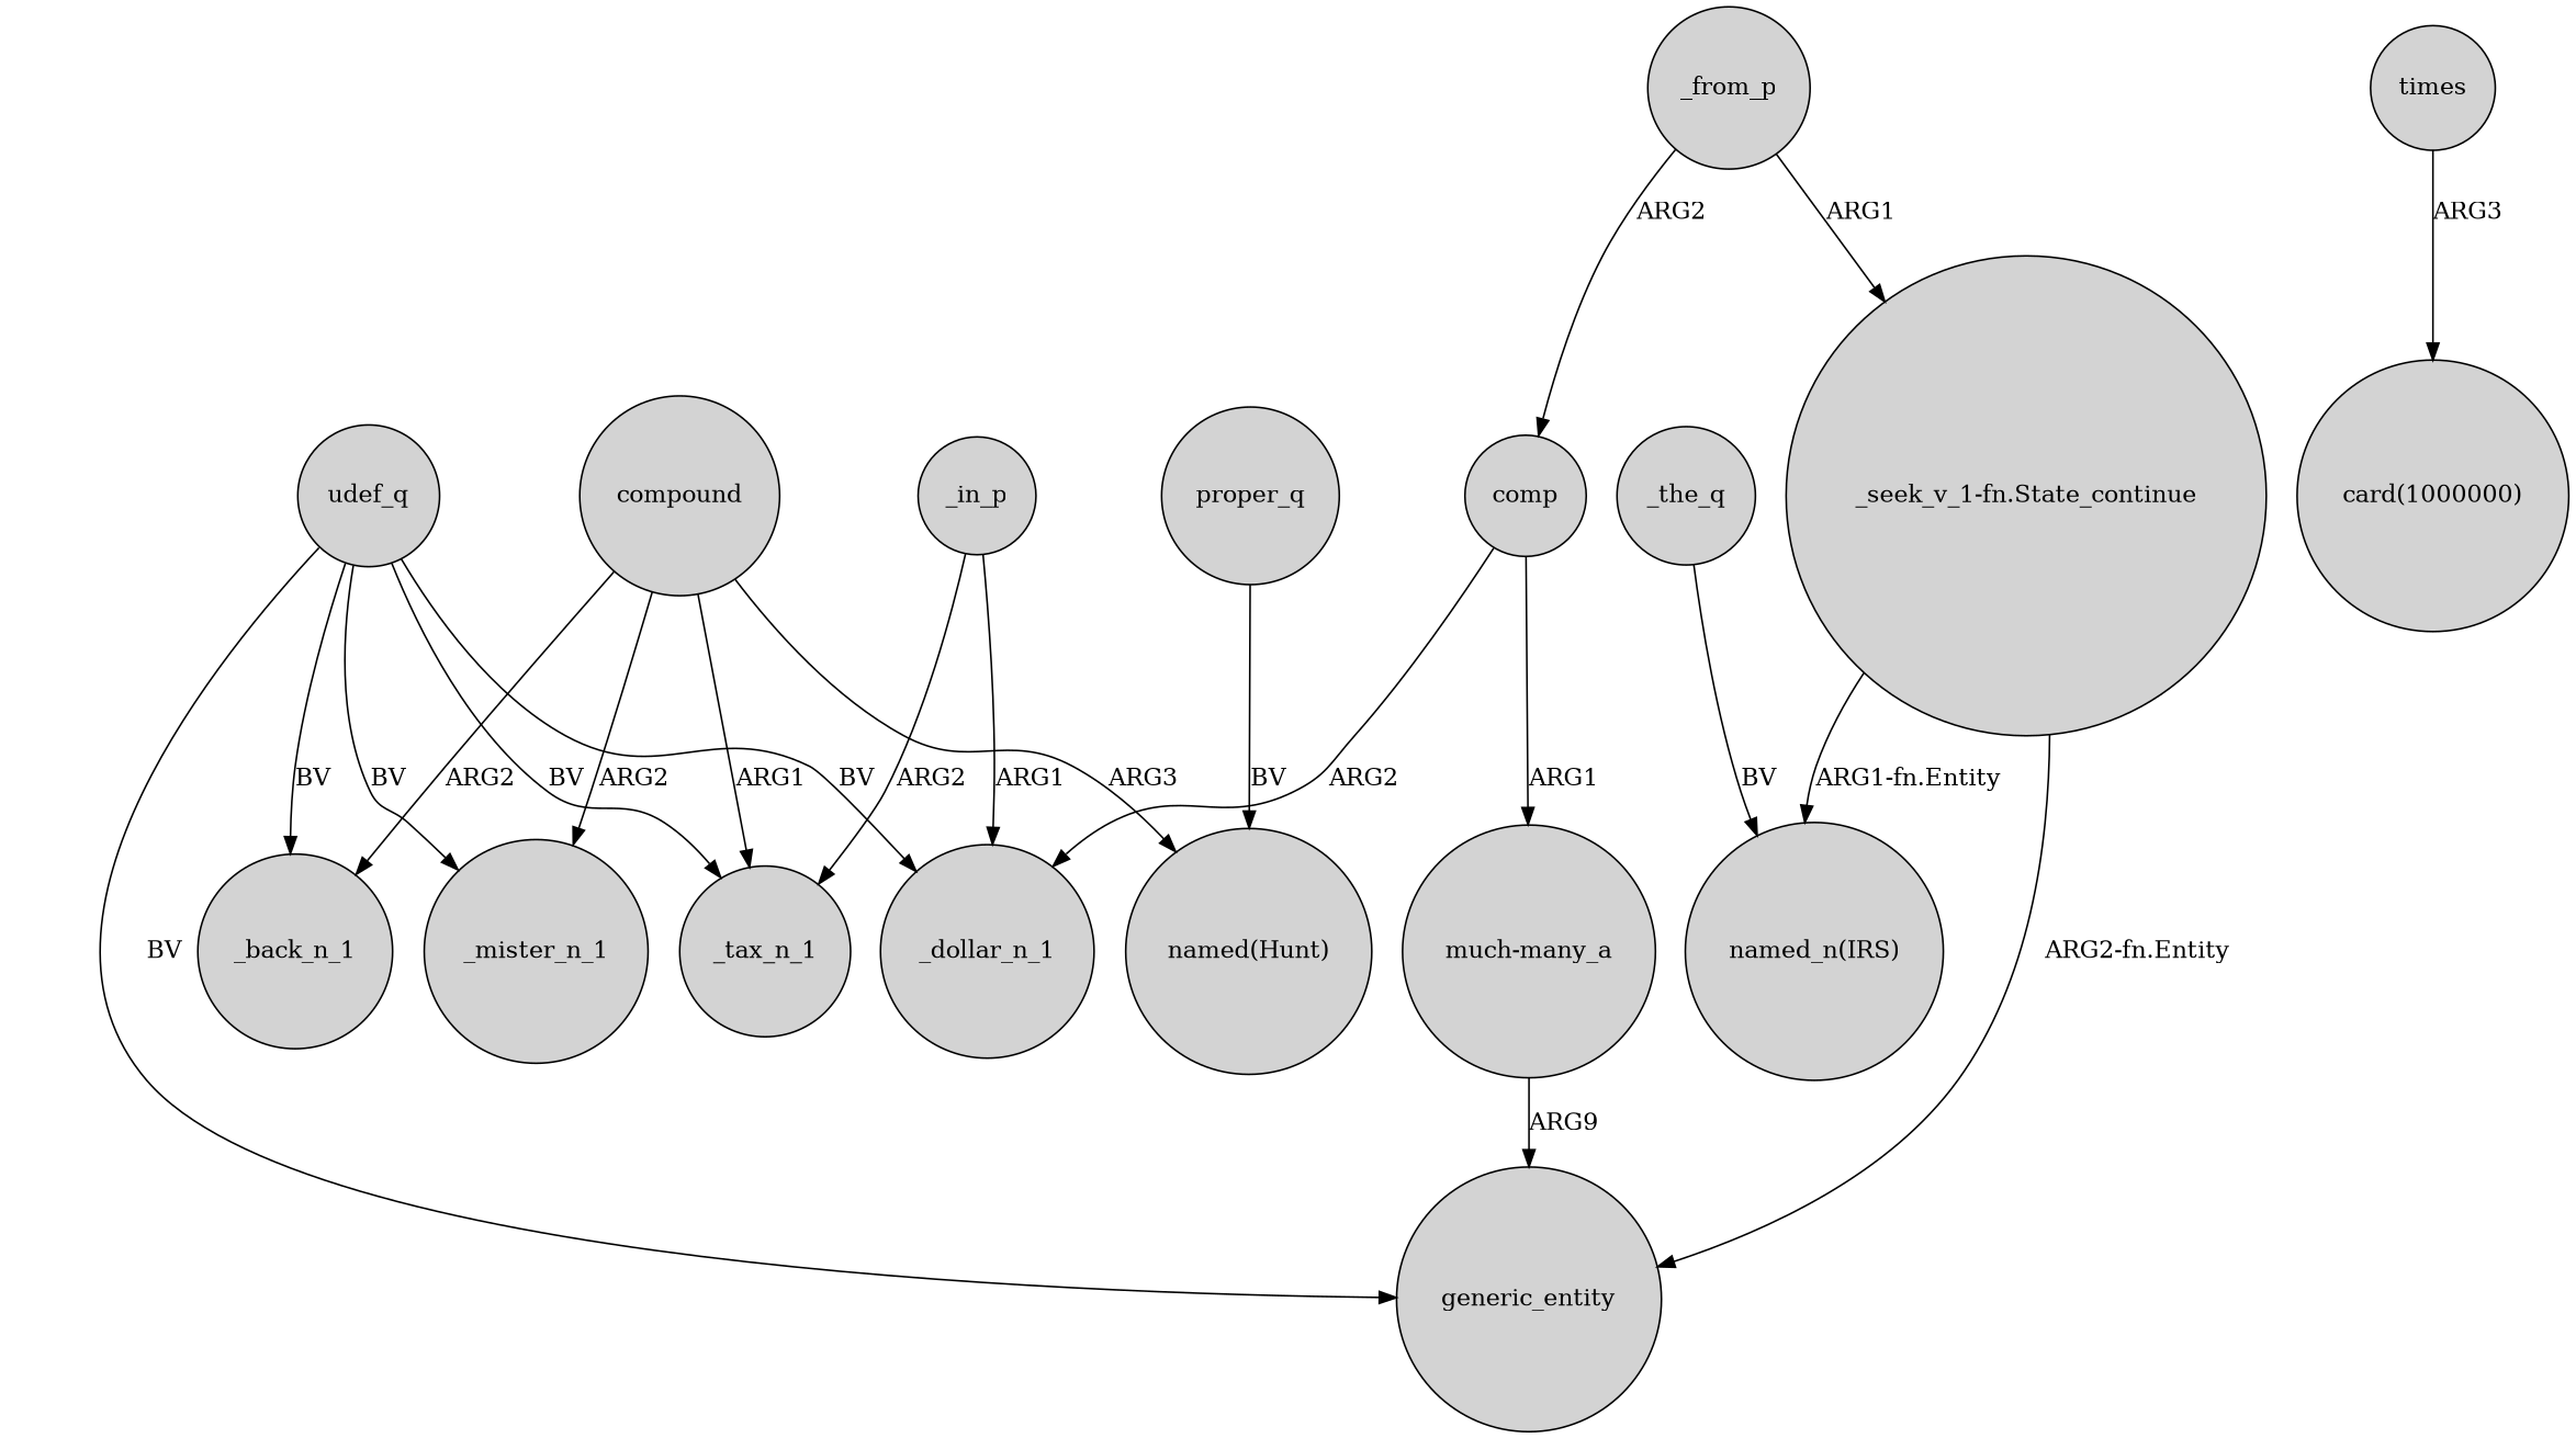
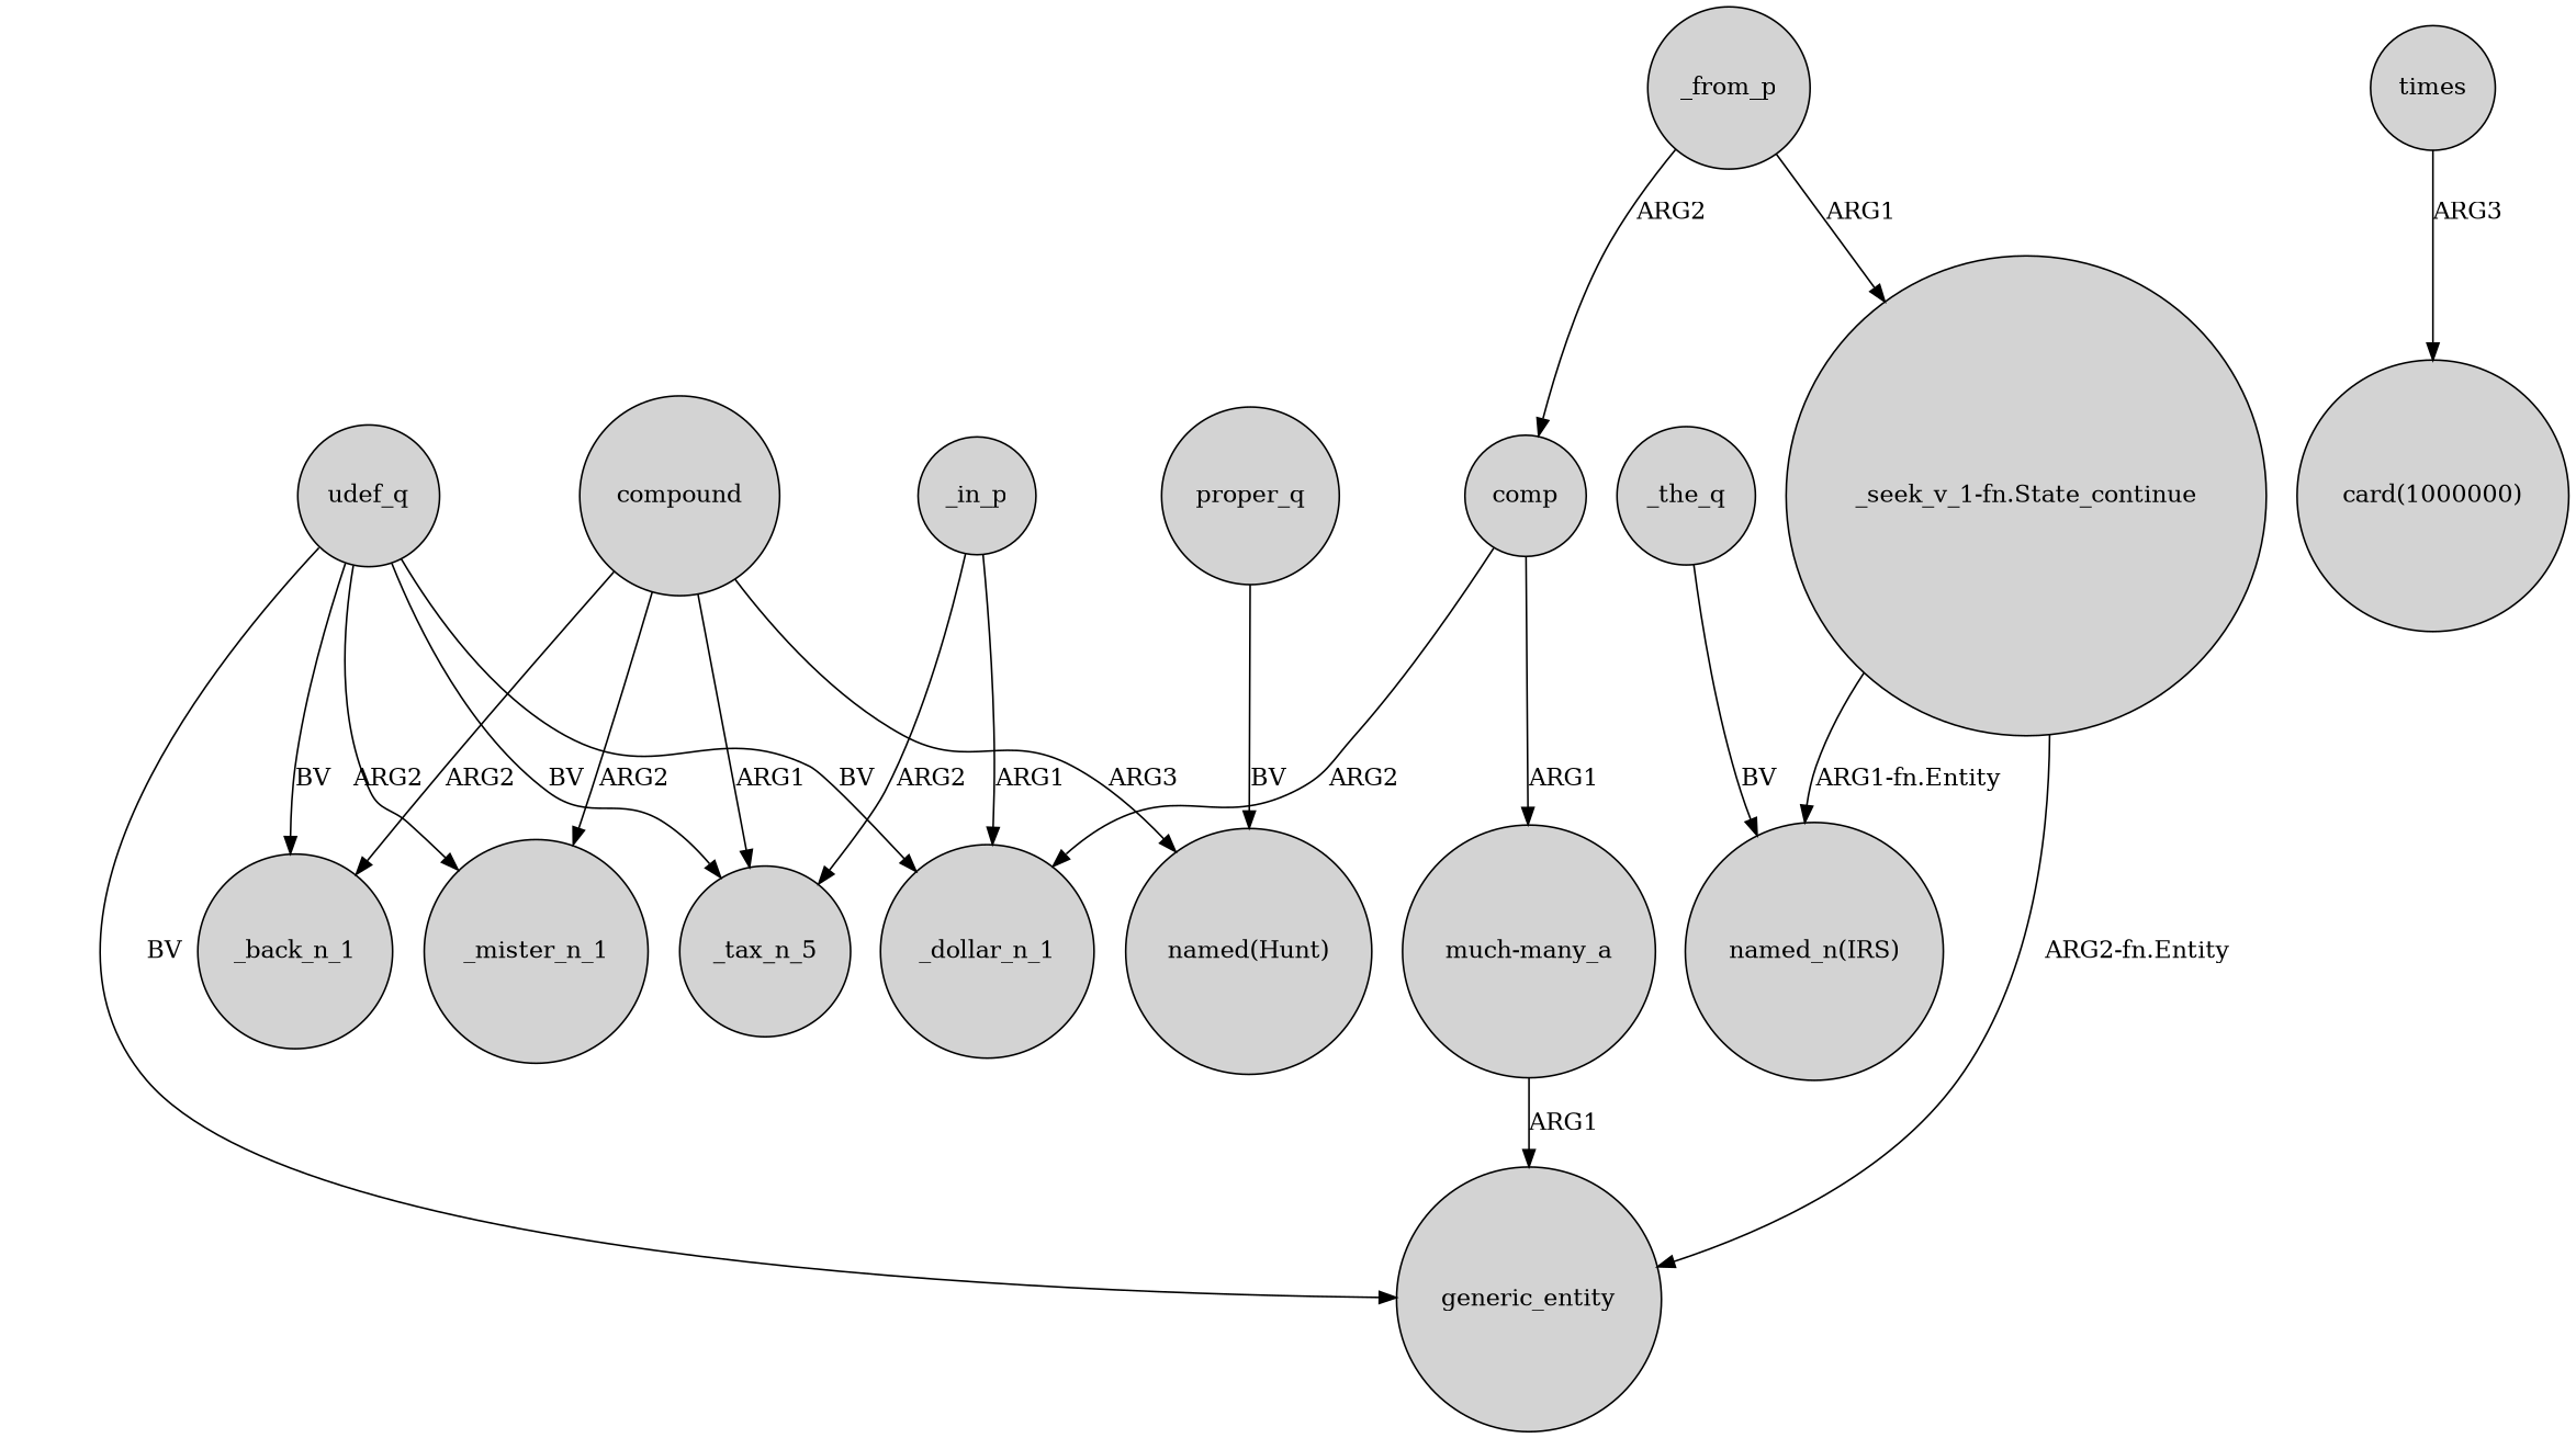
  digraph {
    node [shape=circle style=filled]
    compound
    _mister_n_1
-   _tax_n_1
+   _tax_n_1 [label=_tax_n_5]
    "named(Hunt)"
    _back_n_1
    comp
    _dollar_n_1
    "much-many_a"
    generic_entity
    _in_p
    udef_q
    times
    "card(1000000)"
    _from_p
    "_seek_v_1-fn.State_continue"
    "named_n(IRS)"
    _the_q
    proper_q
    compound -> _mister_n_1 [label=ARG2]
    compound -> _tax_n_1 [label=ARG1]
    compound -> "named(Hunt)" [label=ARG3]
    compound -> _back_n_1 [label=ARG2]
    comp -> _dollar_n_1 [label=ARG2]
    comp -> "much-many_a" [label=ARG1]
-   "much-many_a" -> generic_entity [label=ARG9]
+   "much-many_a" -> generic_entity [label=ARG1]
    _in_p -> _tax_n_1 [label=ARG2]
    _in_p -> _dollar_n_1 [label=ARG1]
-   udef_q -> _mister_n_1 [label=BV]
+   udef_q -> _mister_n_1 [label=ARG2]
    udef_q -> _tax_n_1 [label=BV]
    udef_q -> _back_n_1 [label=BV]
    udef_q -> _dollar_n_1 [label=BV]
    udef_q -> generic_entity [label=BV]
    times -> "card(1000000)" [label=ARG3]
    _from_p -> comp [label=ARG2]
    _from_p -> "_seek_v_1-fn.State_continue" [label=ARG1]
    "_seek_v_1-fn.State_continue" -> generic_entity [label="ARG2-fn.Entity"]
    "_seek_v_1-fn.State_continue" -> "named_n(IRS)" [label="ARG1-fn.Entity"]
    _the_q -> "named_n(IRS)" [label=BV]
    proper_q -> "named(Hunt)" [label=BV]
  }
